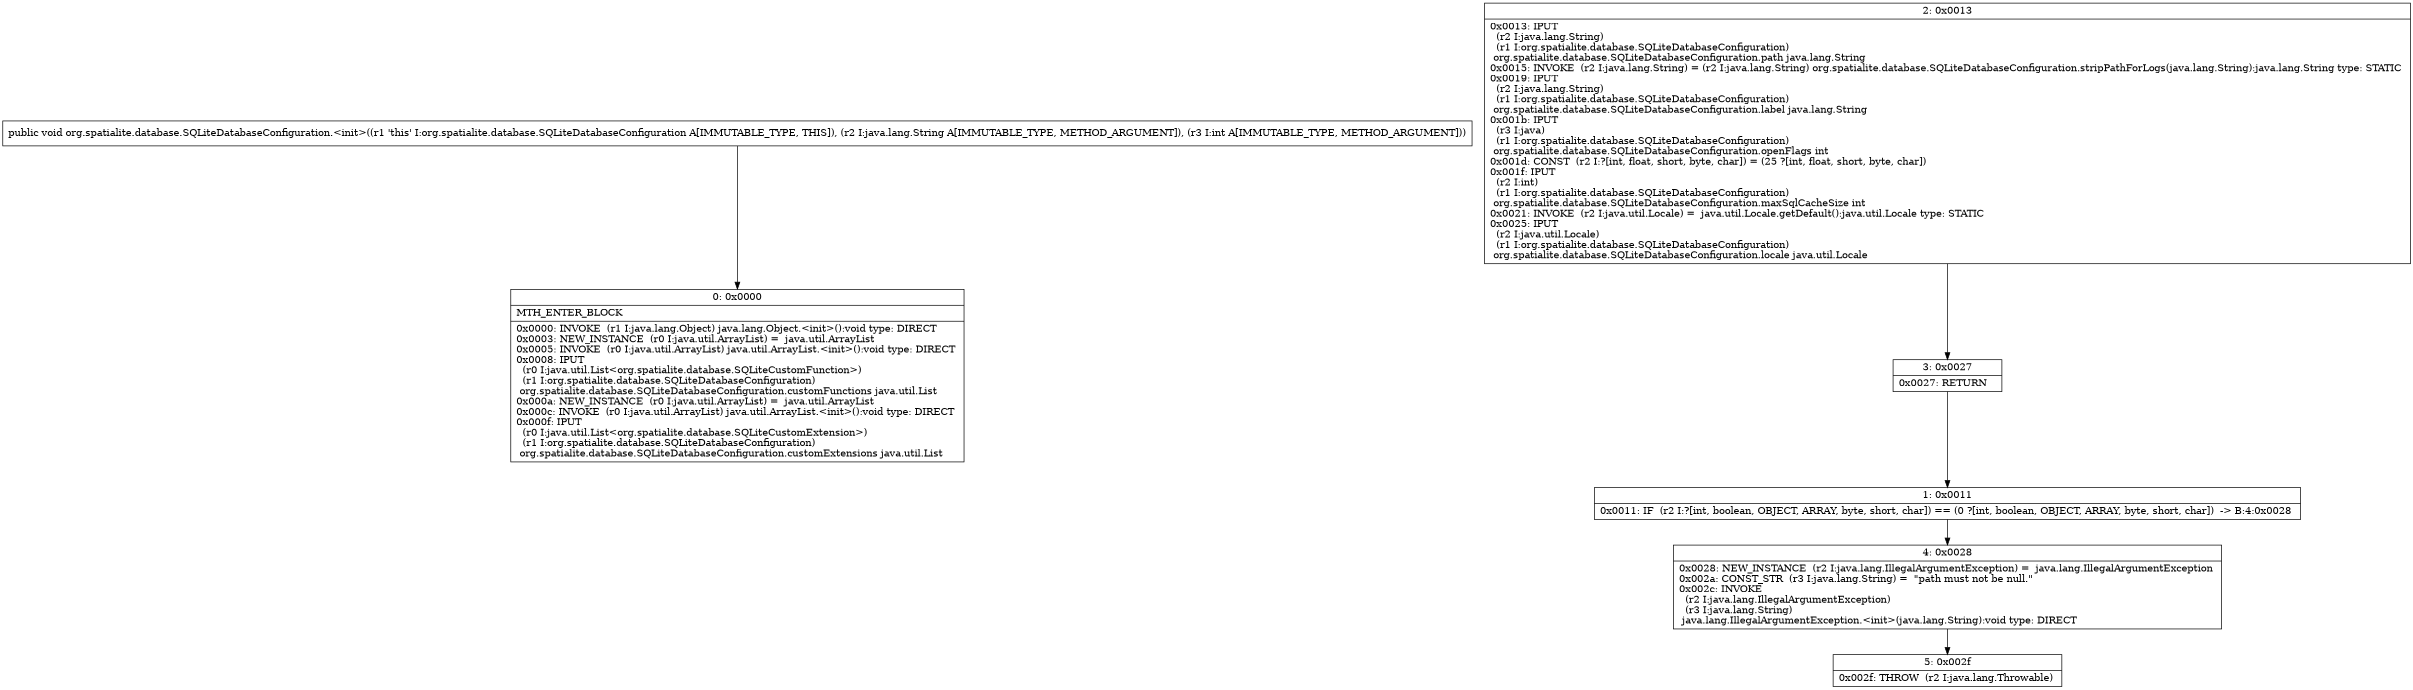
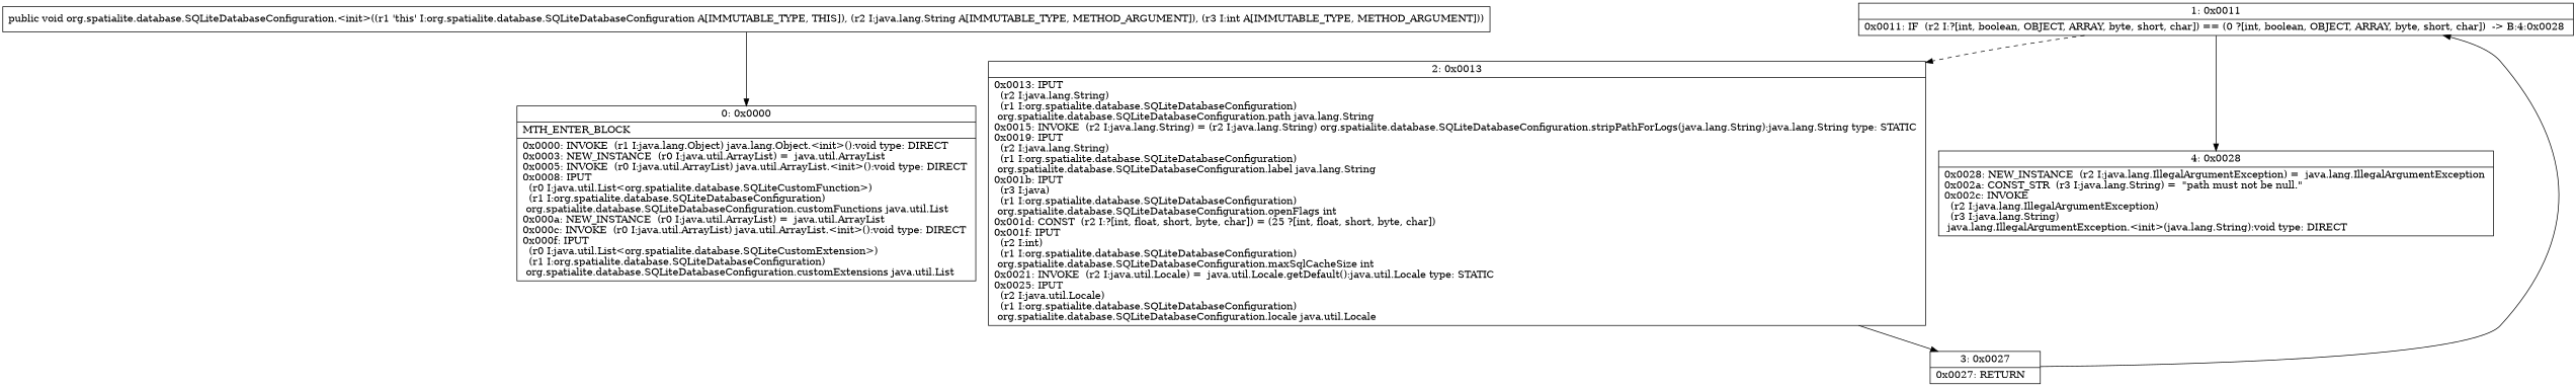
  digraph {
    node [shape=record]
    n1 [label="{0\:\ 0x0000|MTH_ENTER_BLOCK\l|0x0000: INVOKE  (r1 I:java.lang.Object) java.lang.Object.\<init\>():void type: DIRECT \l0x0003: NEW_INSTANCE  (r0 I:java.util.ArrayList) =  java.util.ArrayList \l0x0005: INVOKE  (r0 I:java.util.ArrayList) java.util.ArrayList.\<init\>():void type: DIRECT \l0x0008: IPUT  \l  (r0 I:java.util.List\<org.spatialite.database.SQLiteCustomFunction\>)\l  (r1 I:org.spatialite.database.SQLiteDatabaseConfiguration)\l org.spatialite.database.SQLiteDatabaseConfiguration.customFunctions java.util.List \l0x000a: NEW_INSTANCE  (r0 I:java.util.ArrayList) =  java.util.ArrayList \l0x000c: INVOKE  (r0 I:java.util.ArrayList) java.util.ArrayList.\<init\>():void type: DIRECT \l0x000f: IPUT  \l  (r0 I:java.util.List\<org.spatialite.database.SQLiteCustomExtension\>)\l  (r1 I:org.spatialite.database.SQLiteDatabaseConfiguration)\l org.spatialite.database.SQLiteDatabaseConfiguration.customExtensions java.util.List \l}"]
    n2 [label="{1\:\ 0x0011|0x0011: IF  (r2 I:?[int, boolean, OBJECT, ARRAY, byte, short, char]) == (0 ?[int, boolean, OBJECT, ARRAY, byte, short, char])  \-\> B:4:0x0028 \l}"]
    n3 [label="{2\:\ 0x0013|0x0013: IPUT  \l  (r2 I:java.lang.String)\l  (r1 I:org.spatialite.database.SQLiteDatabaseConfiguration)\l org.spatialite.database.SQLiteDatabaseConfiguration.path java.lang.String \l0x0015: INVOKE  (r2 I:java.lang.String) = (r2 I:java.lang.String) org.spatialite.database.SQLiteDatabaseConfiguration.stripPathForLogs(java.lang.String):java.lang.String type: STATIC \l0x0019: IPUT  \l  (r2 I:java.lang.String)\l  (r1 I:org.spatialite.database.SQLiteDatabaseConfiguration)\l org.spatialite.database.SQLiteDatabaseConfiguration.label java.lang.String \l0x001b: IPUT  \l  (r3 I:java)\l  (r1 I:org.spatialite.database.SQLiteDatabaseConfiguration)\l org.spatialite.database.SQLiteDatabaseConfiguration.openFlags int \l0x001d: CONST  (r2 I:?[int, float, short, byte, char]) = (25 ?[int, float, short, byte, char]) \l0x001f: IPUT  \l  (r2 I:int)\l  (r1 I:org.spatialite.database.SQLiteDatabaseConfiguration)\l org.spatialite.database.SQLiteDatabaseConfiguration.maxSqlCacheSize int \l0x0021: INVOKE  (r2 I:java.util.Locale) =  java.util.Locale.getDefault():java.util.Locale type: STATIC \l0x0025: IPUT  \l  (r2 I:java.util.Locale)\l  (r1 I:org.spatialite.database.SQLiteDatabaseConfiguration)\l org.spatialite.database.SQLiteDatabaseConfiguration.locale java.util.Locale \l}"]
    n4 [label="{4\:\ 0x0028|0x0028: NEW_INSTANCE  (r2 I:java.lang.IllegalArgumentException) =  java.lang.IllegalArgumentException \l0x002a: CONST_STR  (r3 I:java.lang.String) =  \"path must not be null.\" \l0x002c: INVOKE  \l  (r2 I:java.lang.IllegalArgumentException)\l  (r3 I:java.lang.String)\l java.lang.IllegalArgumentException.\<init\>(java.lang.String):void type: DIRECT \l}"]
    n5 [label="{3\:\ 0x0027|0x0027: RETURN   \l}"]
-   n6 [label="{5\:\ 0x002f|0x002f: THROW  (r2 I:java.lang.Throwable) \l}"]
    n7 [label="{public void org.spatialite.database.SQLiteDatabaseConfiguration.\<init\>((r1 'this' I:org.spatialite.database.SQLiteDatabaseConfiguration A[IMMUTABLE_TYPE, THIS]), (r2 I:java.lang.String A[IMMUTABLE_TYPE, METHOD_ARGUMENT]), (r3 I:int A[IMMUTABLE_TYPE, METHOD_ARGUMENT])) }"]
+   n2 -> n3 [style=dashed]
    n2 -> n4
    n3 -> n5
-   n4 -> n6
    n5 -> n2
    n7 -> n1
  }
